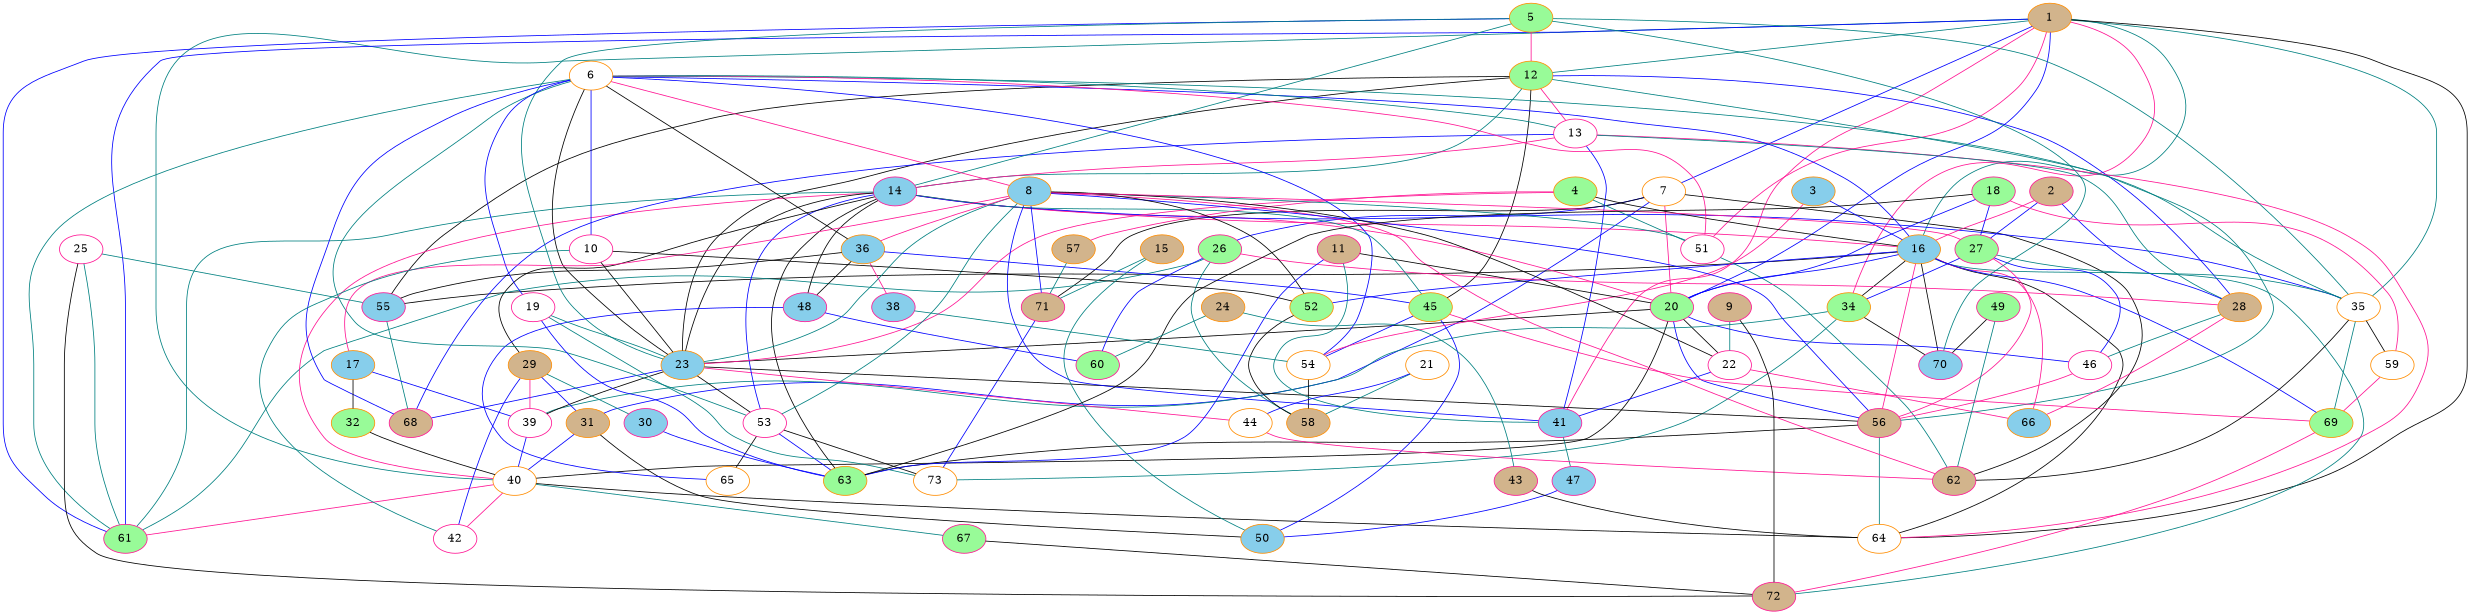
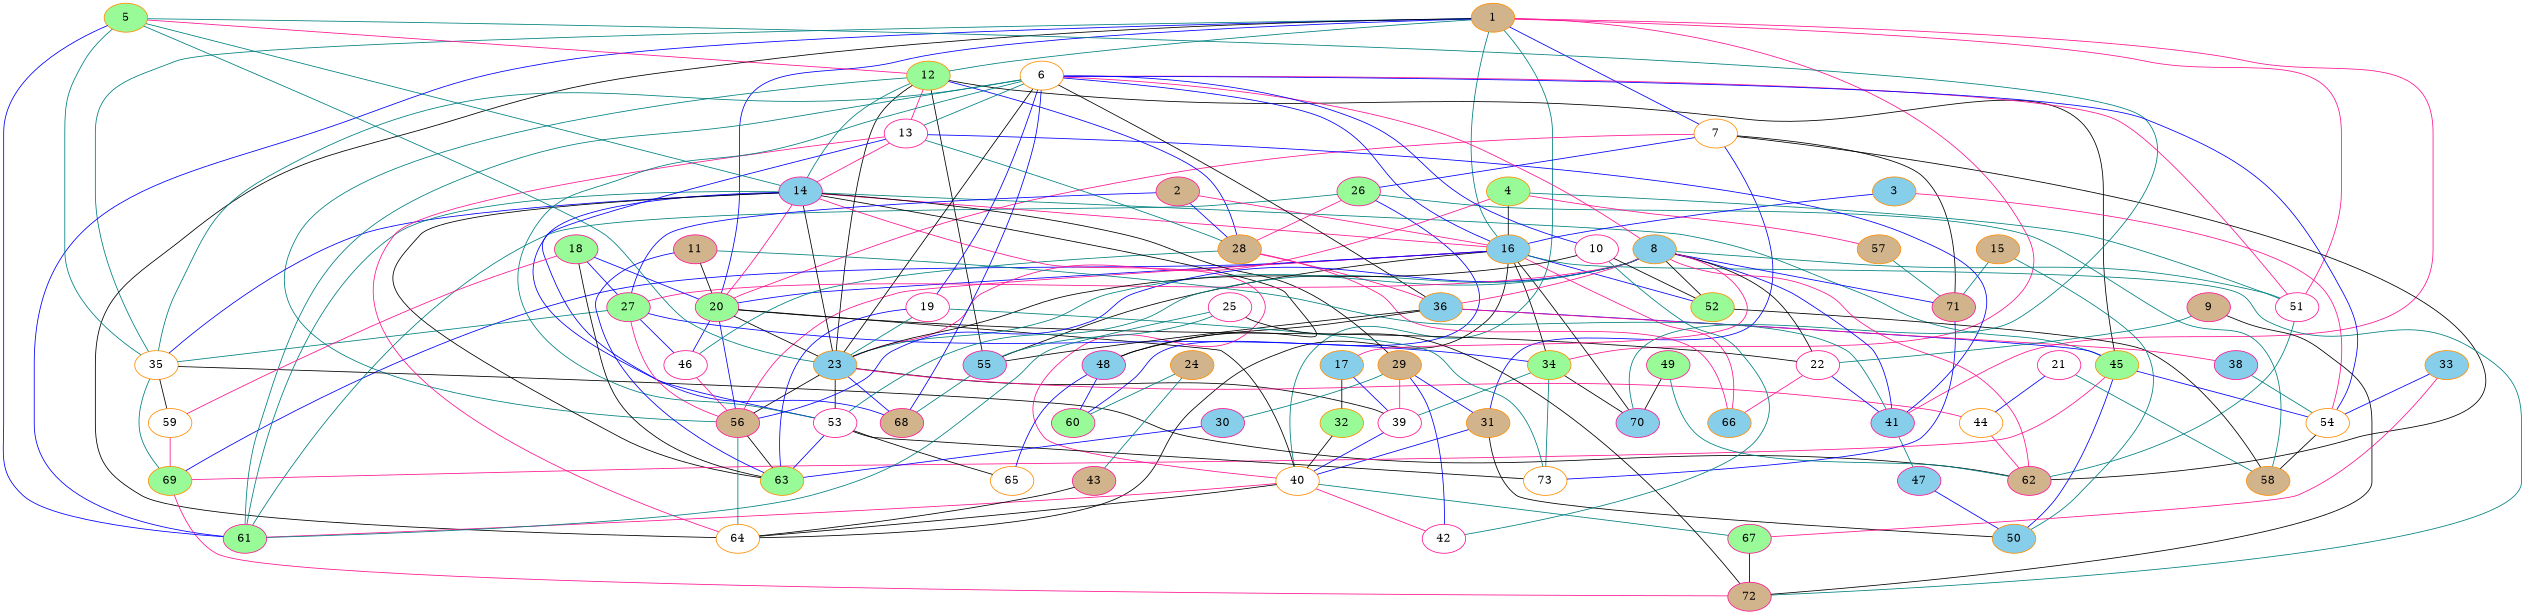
  graph {
    node [color=darkorange fillcolor=white style=filled]
    edge [color=blue weight=1.0]
    1 [fillcolor=tan]
    7
    12 [fillcolor=palegreen]
    16 [fillcolor=skyblue]
    20 [color=deeppink fillcolor=palegreen]
    34 [fillcolor=palegreen]
    35
    40
    41 [color=deeppink fillcolor=skyblue]
    51 [color=deeppink]
    61 [color=deeppink fillcolor=palegreen]
    64
    26 [color=deeppink fillcolor=palegreen]
    31 [fillcolor=tan]
    62 [color=deeppink fillcolor=tan]
    71 [color=deeppink fillcolor=tan]
    28 [fillcolor=tan]
    23 [fillcolor=skyblue]
    14 [color=deeppink fillcolor=skyblue]
    13 [color=deeppink]
    56 [color=deeppink fillcolor=tan]
    45 [fillcolor=palegreen]
    55 [color=deeppink fillcolor=skyblue]
    70 [color=deeppink fillcolor=skyblue]
    52 [fillcolor=palegreen]
    72 [color=deeppink fillcolor=tan]
    66 [fillcolor=skyblue]
    69 [fillcolor=palegreen]
    22 [color=deeppink]
    46 [color=deeppink]
    39 [color=deeppink]
    73
    59
    42 [color=deeppink]
    67 [color=deeppink fillcolor=palegreen]
    47 [color=deeppink fillcolor=skyblue]
    2 [color=deeppink fillcolor=tan]
    27 [color=deeppink fillcolor=palegreen]
    36 [fillcolor=skyblue]
    3 [fillcolor=skyblue]
    54
    58 [fillcolor=tan]
    4 [fillcolor=palegreen]
    57 [fillcolor=tan]
    53 [color=deeppink]
    68 [color=deeppink fillcolor=tan]
    44
    5 [fillcolor=palegreen]
    63 [fillcolor=palegreen]
    29 [fillcolor=tan]
    48 [color=deeppink fillcolor=skyblue]
    6
    8 [fillcolor=skyblue]
    10 [color=deeppink]
    19 [color=deeppink]
    17 [fillcolor=skyblue]
    38 [color=deeppink fillcolor=skyblue]
    65
    60 [color=deeppink fillcolor=palegreen]
    50 [fillcolor=skyblue]
    32 [fillcolor=palegreen]
    9 [color=deeppink fillcolor=tan]
    11 [color=deeppink fillcolor=tan]
    30 [color=deeppink fillcolor=skyblue]
    15 [fillcolor=tan]
    18 [color=deeppink fillcolor=palegreen]
-   21
+   21 [color=deeppink]
    24 [fillcolor=tan]
    43 [color=deeppink fillcolor=tan]
    25 [color=deeppink]
+   33 [fillcolor=skyblue]
    49 [color=deeppink fillcolor=palegreen]
    1 -- 7
    1 -- 12 [color=teal]
    1 -- 16 [color=teal]
    1 -- 20
    1 -- 34 [color=deeppink]
    1 -- 35 [color=teal]
    1 -- 40 [color=teal weight=2.0]
    1 -- 41 [color=deeppink]
    1 -- 51 [color=deeppink]
    1 -- 61
    1 -- 64 [color=black]
    7 -- 20 [color=deeppink]
    7 -- 26
    7 -- 31
    7 -- 62 [color=black]
    7 -- 71 [color=black]
    12 -- 28
    12 -- 23 [color=black]
    12 -- 14 [color=teal]
    12 -- 13 [color=deeppink]
    12 -- 56 [color=teal]
    12 -- 45 [color=black weight=2.0]
    12 -- 55 [color=black]
    16 -- 20
    16 -- 34 [color=black]
    16 -- 64 [color=black]
    16 -- 56 [color=deeppink]
    16 -- 55 [color=black]
    16 -- 70 [color=black]
    16 -- 52
    16 -- 72 [color=teal]
    16 -- 66 [color=deeppink]
    16 -- 69
    20 -- 40 [color=black weight=2.0]
    20 -- 23 [color=black]
    20 -- 56
    20 -- 22 [color=black]
    20 -- 46
    34 -- 70 [color=black]
    34 -- 39 [color=teal]
    34 -- 73 [color=teal]
    35 -- 62 [color=black]
    35 -- 69 [color=teal]
    35 -- 59 [color=black]
    40 -- 61 [color=deeppink]
    40 -- 64 [color=black]
    40 -- 42 [color=deeppink]
    40 -- 67 [color=teal]
    41 -- 47 [color=teal]
    51 -- 62 [color=teal]
    26 -- 61 [color=teal]
    26 -- 28 [color=deeppink]
    26 -- 58 [color=teal]
    26 -- 60
    31 -- 40
    31 -- 50 [color=black]
    71 -- 73
    28 -- 66 [color=deeppink]
    28 -- 46 [color=teal]
+   28 -- 36 [color=deeppink]
    23 -- 56 [color=black]
    23 -- 39 [color=black]
    23 -- 53 [color=black]
    23 -- 68
    23 -- 44 [color=deeppink]
    14 -- 16 [color=deeppink]
    14 -- 20 [color=deeppink]
    14 -- 35 [weight=2.0]
    14 -- 40 [color=deeppink]
    14 -- 61 [color=teal]
    14 -- 23 [color=black]
    14 -- 45 [color=teal]
    14 -- 53
    14 -- 63 [color=black]
    14 -- 29 [color=black weight=2.0]
    14 -- 48 [color=black]
    13 -- 41
    13 -- 64 [color=deeppink]
    13 -- 28 [color=teal]
    13 -- 14 [color=deeppink]
    13 -- 68
    56 -- 64 [color=teal weight=2.0]
    56 -- 63 [color=black weight=2.0]
    45 -- 69 [color=deeppink]
    45 -- 54
    45 -- 50
    55 -- 68 [color=teal]
    52 -- 58 [color=black]
    69 -- 72 [color=deeppink]
    22 -- 41
    22 -- 66 [color=deeppink]
    46 -- 56 [color=deeppink]
    39 -- 40
    59 -- 69 [color=deeppink]
    67 -- 72 [color=black]
    47 -- 50
    2 -- 16 [color=deeppink]
    2 -- 28
    2 -- 27
    27 -- 34
    27 -- 35 [color=teal]
    27 -- 56 [color=deeppink]
    27 -- 46
    36 -- 45
    36 -- 55 [color=black]
    36 -- 48 [color=black]
    36 -- 38 [color=deeppink]
    3 -- 16
    3 -- 54 [color=deeppink]
    54 -- 58 [color=black]
    4 -- 16 [color=black]
    4 -- 51 [color=teal]
    4 -- 23 [color=deeppink]
    4 -- 57 [color=deeppink]
    57 -- 71 [color=teal]
    53 -- 73 [color=black]
    53 -- 63
    53 -- 65 [color=black]
    44 -- 62 [color=deeppink]
    5 -- 12 [color=deeppink]
    5 -- 35 [color=teal weight=3.0]
    5 -- 61
    5 -- 23 [color=teal weight=2.0]
    5 -- 14 [color=teal]
    5 -- 70 [color=teal]
    29 -- 31
    29 -- 39 [color=deeppink]
    29 -- 42
    29 -- 30 [color=teal]
    48 -- 65
    48 -- 60
    6 -- 16
    6 -- 35 [color=teal]
    6 -- 51 [color=deeppink]
    6 -- 61 [color=teal]
    6 -- 23 [color=black weight=2.0]
    6 -- 13 [color=teal]
    6 -- 36 [color=black]
    6 -- 54
    6 -- 53 [color=teal]
    6 -- 68
    6 -- 8 [color=deeppink]
    6 -- 10
    6 -- 19 [weight=2.0]
    8 -- 41
    8 -- 51 [color=teal]
    8 -- 62 [color=deeppink]
    8 -- 71
    8 -- 23 [color=teal]
    8 -- 56
    8 -- 52 [color=black]
    8 -- 22 [color=black]
    8 -- 27 [color=deeppink weight=2.0]
    8 -- 36 [color=deeppink weight=2.0]
    8 -- 53 [color=teal]
    8 -- 17 [color=deeppink]
    10 -- 23 [color=black]
    10 -- 52 [color=black]
    10 -- 42 [color=teal]
    19 -- 23 [color=teal weight=2.0]
    19 -- 73 [color=teal]
    19 -- 63
    17 -- 39
    17 -- 32 [color=black]
    38 -- 54 [color=teal]
    32 -- 40 [color=black]
    9 -- 72 [color=black]
    9 -- 22 [color=teal]
    11 -- 20 [color=black]
    11 -- 41 [color=teal]
    11 -- 63
    30 -- 63
    15 -- 71 [color=teal]
    15 -- 50 [color=teal]
    18 -- 20
    18 -- 59 [color=deeppink]
    18 -- 27
    18 -- 63 [color=black]
    21 -- 58 [color=teal]
    21 -- 44
    24 -- 60 [color=teal]
    24 -- 43 [color=teal]
    43 -- 64 [color=black]
    25 -- 61 [color=teal]
    25 -- 55 [color=teal]
    25 -- 72 [color=black]
+   33 -- 67 [color=deeppink]
+   33 -- 54
    49 -- 62 [color=teal]
    49 -- 70 [color=black]
  }
